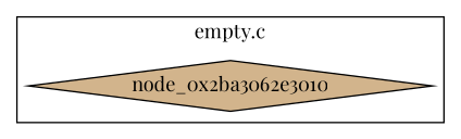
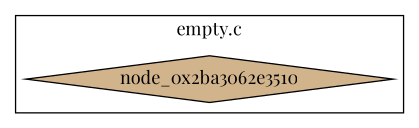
  digraph {
    color=black
    rankdir=LR
    fontname="Playfair Display"
-   node_0x2ba3062e3010 [color=black fillcolor=tan shape=diamond style=filled fontname="Playfair Display"]
+   node_0x2ba3062e3010 [color=black fillcolor=tan shape=diamond style=filled fontname="Playfair Display" label=node_0x2ba3062e3510]
    subgraph cluster_1 {
      label="empty.c"
      node_0x2ba3062e3010
    }
  }
